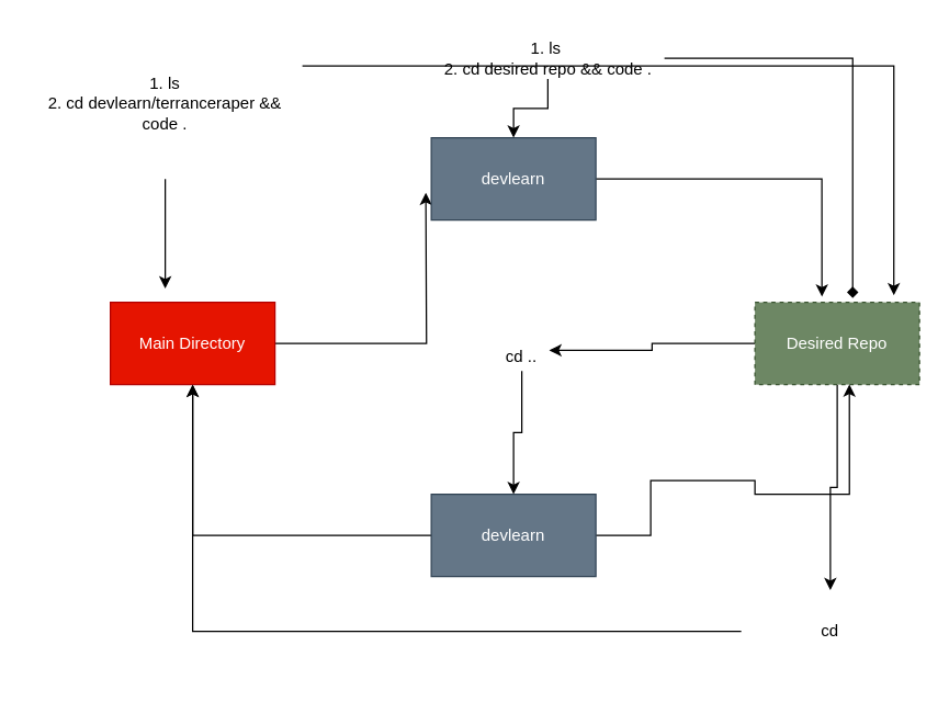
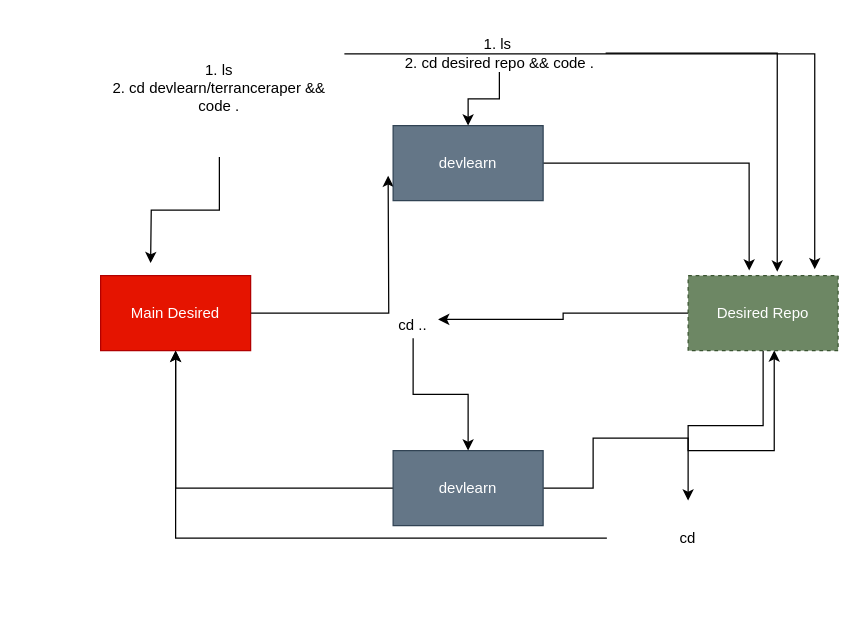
  <mxCell id="0" />
  <mxCell id="1" parent="0" />
  <mxCell id="2" value="" style="edgeStyle=orthogonalEdgeStyle;rounded=0;orthogonalLoop=1;jettySize=auto;html=1;" parent="1" source="3" edge="1"><mxGeometry relative="1" as="geometry"><mxPoint x="310" y="140" as="targetPoint" /></mxGeometry></mxCell>
- <mxCell id="3" value="Main Directory" style="rounded=0;whiteSpace=wrap;html=1;fillColor=#e51400;strokeColor=#B20000;fontColor=#ffffff;" parent="1" vertex="1"><mxGeometry x="80" y="220" width="120" height="60" as="geometry" /></mxCell>
+ <mxCell id="3" value="Main Desired" style="rounded=0;whiteSpace=wrap;html=1;fillColor=#e51400;strokeColor=#B20000;fontColor=#ffffff;" parent="1" vertex="1"><mxGeometry x="80" y="220" width="120" height="60" as="geometry" /></mxCell>
  <mxCell id="4" value="" style="edgeStyle=orthogonalEdgeStyle;rounded=0;orthogonalLoop=1;jettySize=auto;html=1;" parent="1" source="6" target="16" edge="1"><mxGeometry relative="1" as="geometry"><mxPoint x="610" y="360" as="targetPoint" /></mxGeometry></mxCell>
  <mxCell id="5" value="" style="edgeStyle=orthogonalEdgeStyle;rounded=0;orthogonalLoop=1;jettySize=auto;html=1;entryX=1;entryY=0.25;entryDx=0;entryDy=0;" parent="1" source="6" target="21" edge="1"><mxGeometry relative="1" as="geometry"><mxPoint x="470" y="250" as="targetPoint" /></mxGeometry></mxCell>
  <mxCell id="6" value="Desired Repo" style="rounded=0;whiteSpace=wrap;html=1;fillColor=#6d8764;strokeColor=#3A5431;fontColor=#ffffff;dashed=1;" parent="1" vertex="1"><mxGeometry x="550" y="220" width="120" height="60" as="geometry" /></mxCell>
  <mxCell id="7" value="" style="edgeStyle=orthogonalEdgeStyle;rounded=0;orthogonalLoop=1;jettySize=auto;html=1;entryX=0.407;entryY=-0.069;entryDx=0;entryDy=0;entryPerimeter=0;" parent="1" source="8" target="6" edge="1"><mxGeometry relative="1" as="geometry"><mxPoint x="514" y="130" as="targetPoint" /></mxGeometry></mxCell>
  <mxCell id="8" value="devlearn" style="rounded=0;whiteSpace=wrap;html=1;fillColor=#647687;strokeColor=#314354;fontColor=#ffffff;" parent="1" vertex="1"><mxGeometry x="314" y="100" width="120" height="60" as="geometry" /></mxCell>
  <mxCell id="9" value="" style="edgeStyle=orthogonalEdgeStyle;rounded=0;orthogonalLoop=1;jettySize=auto;html=1;entryX=0.574;entryY=0.997;entryDx=0;entryDy=0;entryPerimeter=0;" parent="1" source="11" target="6" edge="1"><mxGeometry relative="1" as="geometry"><mxPoint x="580" y="360" as="targetPoint" /><Array as="points"><mxPoint x="474" y="390" /><mxPoint x="474" y="350" /><mxPoint x="550" y="350" /><mxPoint x="550" y="360" /><mxPoint x="619" y="360" /></Array></mxGeometry></mxCell>
  <mxCell id="10" value="" style="edgeStyle=orthogonalEdgeStyle;rounded=0;orthogonalLoop=1;jettySize=auto;html=1;entryX=0.5;entryY=1;entryDx=0;entryDy=0;" parent="1" source="11" target="3" edge="1"><mxGeometry relative="1" as="geometry"><mxPoint x="234" y="390" as="targetPoint" /></mxGeometry></mxCell>
  <mxCell id="11" value="devlearn" style="rounded=0;whiteSpace=wrap;html=1;fillColor=#647687;strokeColor=#314354;fontColor=#ffffff;" parent="1" vertex="1"><mxGeometry x="314" y="360" width="120" height="60" as="geometry" /></mxCell>
  <mxCell id="12" value="" style="edgeStyle=orthogonalEdgeStyle;rounded=0;orthogonalLoop=1;jettySize=auto;html=1;" parent="1" source="14" edge="1"><mxGeometry relative="1" as="geometry"><mxPoint x="120" y="210" as="targetPoint" /></mxGeometry></mxCell>
  <mxCell id="13" style="edgeStyle=orthogonalEdgeStyle;rounded=0;orthogonalLoop=1;jettySize=auto;html=1;exitX=1;exitY=0.25;exitDx=0;exitDy=0;entryX=0.844;entryY=-0.086;entryDx=0;entryDy=0;entryPerimeter=0;" parent="1" source="14" target="6" edge="1"><mxGeometry relative="1" as="geometry"><mxPoint x="310" y="120" as="targetPoint" /></mxGeometry></mxCell>
- <mxCell id="14" value="1. ls&lt;br&gt;2. cd devlearn/terranceraper &amp;amp;&amp;amp; code ." style="text;html=1;strokeColor=none;fillColor=none;align=center;verticalAlign=middle;whiteSpace=wrap;rounded=0;" parent="1" vertex="1"><mxGeometry y="20" width="200" height="110" as="geometry" x="20" /></mxCell>
+ <mxCell id="14" value="1. ls&lt;br&gt;2. cd devlearn/terranceraper &amp;amp;&amp;amp; code ." style="text;html=1;strokeColor=none;fillColor=none;align=center;verticalAlign=middle;whiteSpace=wrap;rounded=0;" parent="1" vertex="1"><mxGeometry x="75" y="15" width="200" height="110" as="geometry" /></mxCell>
  <mxCell id="15" value="" style="edgeStyle=orthogonalEdgeStyle;rounded=0;orthogonalLoop=1;jettySize=auto;html=1;" parent="1" source="16" target="3" edge="1"><mxGeometry relative="1" as="geometry"><mxPoint x="460" y="460" as="targetPoint" /></mxGeometry></mxCell>
- <mxCell id="16" value="cd" style="text;html=1;strokeColor=none;fillColor=none;align=center;verticalAlign=middle;whiteSpace=wrap;rounded=0;" parent="1" vertex="1"><mxGeometry x="540" y="430" width="130" height="60" as="geometry" /></mxCell>
+ <mxCell id="16" value="cd" style="text;html=1;strokeColor=none;fillColor=none;align=center;verticalAlign=middle;whiteSpace=wrap;rounded=0;" parent="1" vertex="1"><mxGeometry x="485" y="400" width="130" height="60" as="geometry" /></mxCell>
  <mxCell id="17" value="" style="edgeStyle=orthogonalEdgeStyle;rounded=0;orthogonalLoop=1;jettySize=auto;html=1;" parent="1" source="19" target="8" edge="1"><mxGeometry relative="1" as="geometry" /></mxCell>
- <mxCell id="18" value="" style="edgeStyle=orthogonalEdgeStyle;rounded=0;orthogonalLoop=1;jettySize=auto;html=1;entryX=0.594;entryY=-0.053;entryDx=0;entryDy=0;entryPerimeter=0;endArrow=diamond;" parent="1" source="19" target="6" edge="1"><mxGeometry relative="1" as="geometry"><mxPoint x="609" y="57" as="targetPoint" /></mxGeometry></mxCell>
+ <mxCell id="18" value="" style="edgeStyle=orthogonalEdgeStyle;rounded=0;orthogonalLoop=1;jettySize=auto;html=1;entryX=0.594;entryY=-0.053;entryDx=0;entryDy=0;entryPerimeter=0;" parent="1" source="19" target="6" edge="1"><mxGeometry relative="1" as="geometry"><mxPoint x="609" y="57" as="targetPoint" /></mxGeometry></mxCell>
  <mxCell id="19" value="1. ls&amp;nbsp;&lt;br&gt;2. cd desired repo &amp;amp;&amp;amp; code ." style="text;html=1;align=center;verticalAlign=middle;resizable=0;points=[];autosize=1;" parent="1" vertex="1"><mxGeometry x="314" y="27" width="170" height="30" as="geometry" /></mxCell>
  <mxCell id="20" value="" style="edgeStyle=orthogonalEdgeStyle;rounded=0;orthogonalLoop=1;jettySize=auto;html=1;entryX=0.5;entryY=0;entryDx=0;entryDy=0;" parent="1" source="21" target="11" edge="1"><mxGeometry relative="1" as="geometry"><mxPoint x="380" y="350" as="targetPoint" /></mxGeometry></mxCell>
- <mxCell id="21" value="cd .." style="text;html=1;strokeColor=none;fillColor=none;align=center;verticalAlign=middle;whiteSpace=wrap;rounded=0;" parent="1" vertex="1"><mxGeometry x="360" y="250" width="40" height="20" as="geometry" /></mxCell>
+ <mxCell id="21" value="cd .." style="text;html=1;strokeColor=none;fillColor=none;align=center;verticalAlign=middle;whiteSpace=wrap;rounded=0;" parent="1" vertex="1"><mxGeometry x="310" y="250" width="40" height="20" as="geometry" /></mxCell>
